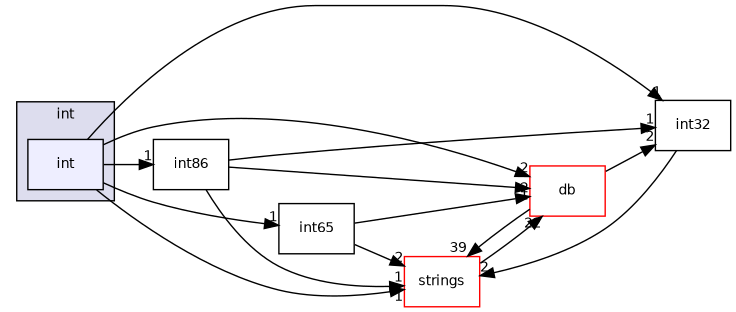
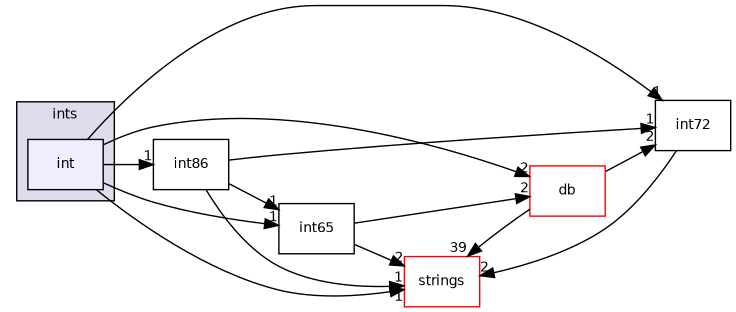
  digraph {
    compound=true
    rankdir=LR
    node [fontname=Helvetica fontsize=10 shape=box]
    edge [headlabel=1 labeldistance=1.5 labelfontname=Helvetica labelfontsize=10]
    n1 [fillcolor="#eeeeff" label=int pencolor=black style=filled]
    n2 [label=int86]
    n3 [color=red label=strings]
    n4 [label=int65]
    n5 [color=red label=db]
-   n6 [label=int32]
+   n6 [label=int72]
    subgraph cluster_1 {
      bgcolor="#ddddee"
      fontname=Helvetica
      fontsize=10
-     label=int
+     label=ints
      pencolor=black
      n1
    }
    n1 -> n2
    n1 -> n3
    n1 -> n4
    n1 -> n5 [headlabel=2]
    n1 -> n6
    n2 -> n3
-   n2 -> n5
+   n2 -> n4
    n2 -> n6
-   n3 -> n5 [headlabel=22]
    n4 -> n3 [headlabel=2]
    n4 -> n5 [headlabel=2]
    n5 -> n3 [headlabel=39]
    n5 -> n6 [headlabel=2]
    n6 -> n3 [headlabel=2]
  }
